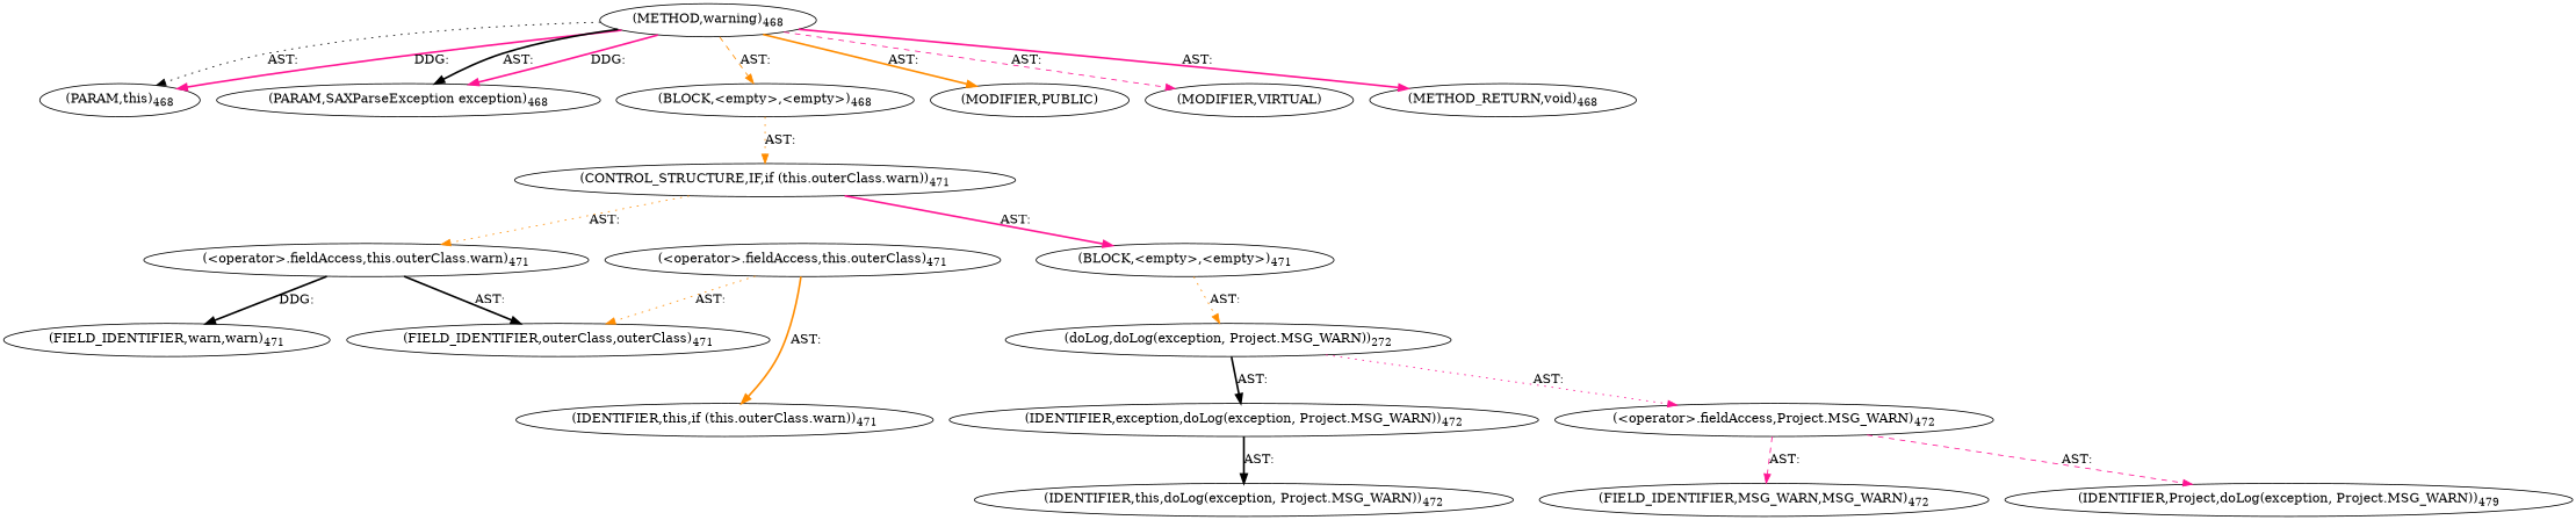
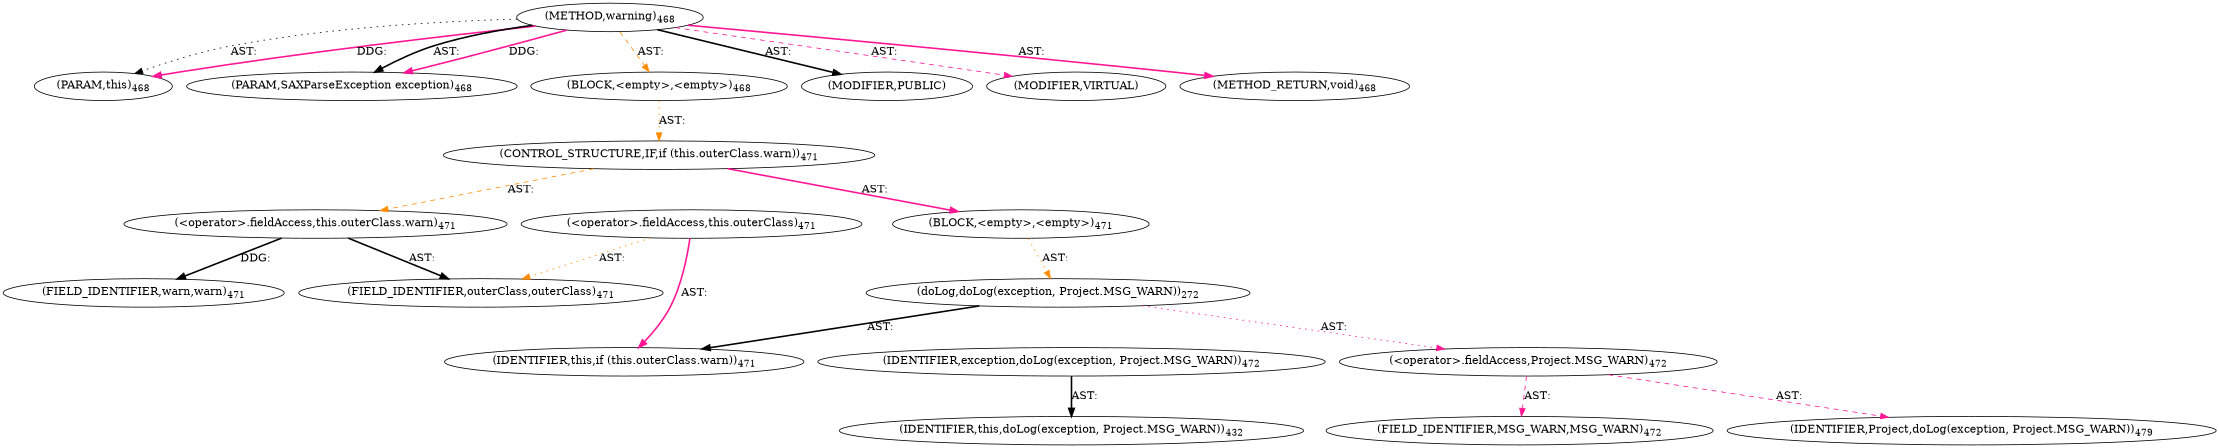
  digraph {
    edge [color=deeppink style=bold]
    n1 [label=<(METHOD,warning)<SUB>468</SUB>>]
    n2 [label=<(PARAM,this)<SUB>468</SUB>>]
    n3 [label=<(PARAM,SAXParseException exception)<SUB>468</SUB>>]
    n4 [label=<(BLOCK,&lt;empty&gt;,&lt;empty&gt;)<SUB>468</SUB>>]
    n5 [label=<(MODIFIER,PUBLIC)>]
    n6 [label=<(MODIFIER,VIRTUAL)>]
    n7 [label=<(METHOD_RETURN,void)<SUB>468</SUB>>]
    n8 [label=<(CONTROL_STRUCTURE,IF,if (this.outerClass.warn))<SUB>471</SUB>>]
    n9 [label=<(&lt;operator&gt;.fieldAccess,this.outerClass.warn)<SUB>471</SUB>>]
    n10 [label=<(BLOCK,&lt;empty&gt;,&lt;empty&gt;)<SUB>471</SUB>>]
    n11 [label=<(FIELD_IDENTIFIER,warn,warn)<SUB>471</SUB>>]
    n12 [label=<(FIELD_IDENTIFIER,outerClass,outerClass)<SUB>471</SUB>>]
    n13 [label=<(doLog,doLog(exception, Project.MSG_WARN))<SUB>272</SUB>>]
    n14 [label=<(&lt;operator&gt;.fieldAccess,this.outerClass)<SUB>471</SUB>>]
    n15 [label=<(IDENTIFIER,this,if (this.outerClass.warn))<SUB>471</SUB>>]
    n16 [label=<(IDENTIFIER,exception,doLog(exception, Project.MSG_WARN))<SUB>472</SUB>>]
    n17 [label=<(&lt;operator&gt;.fieldAccess,Project.MSG_WARN)<SUB>472</SUB>>]
-   n18 [label=<(IDENTIFIER,this,doLog(exception, Project.MSG_WARN))<SUB>472</SUB>>]
+   n18 [label=<(IDENTIFIER,this,doLog(exception, Project.MSG_WARN))<SUB>432</SUB>>]
    n19 [label=<(IDENTIFIER,Project,doLog(exception, Project.MSG_WARN))<SUB>479</SUB>>]
    n20 [label=<(FIELD_IDENTIFIER,MSG_WARN,MSG_WARN)<SUB>472</SUB>>]
    n1 -> n2 [color=black label="AST: " style=dotted]
    n1 -> n2 [label="DDG: "]
    n1 -> n3 [color=black label="AST: "]
    n1 -> n3 [label="DDG: "]
    n1 -> n4 [color=darkorange label="AST: " style=dashed]
-   n1 -> n5 [color=darkorange label="AST: "]
+   n1 -> n5 [color=black label="AST: "]
    n1 -> n6 [label="AST: " style=dashed]
    n1 -> n7 [label="AST: "]
    n4 -> n8 [color=darkorange label="AST: " style=dotted]
-   n8 -> n9 [color=darkorange label="AST: " style=dotted]
+   n8 -> n9 [color=darkorange label="AST: " style=dashed]
    n8 -> n10 [label="AST: "]
    n9 -> n11 [color=black label="DDG: "]
    n9 -> n12 [color=black label="AST: "]
    n10 -> n13 [color=darkorange label="AST: " style=dotted]
-   n13 -> n16 [color=black label="AST: "]
+   n13 -> n15 [color=black label="AST: "]
    n13 -> n17 [label="AST: " style=dotted]
    n14 -> n12 [color=darkorange label="AST: " style=dotted]
-   n14 -> n15 [color=darkorange label="AST: "]
+   n14 -> n15 [label="AST: "]
    n16 -> n18 [color=black label="AST: "]
    n17 -> n19 [label="AST: " style=dashed]
    n17 -> n20 [label="AST: " style=dashed]
  }
